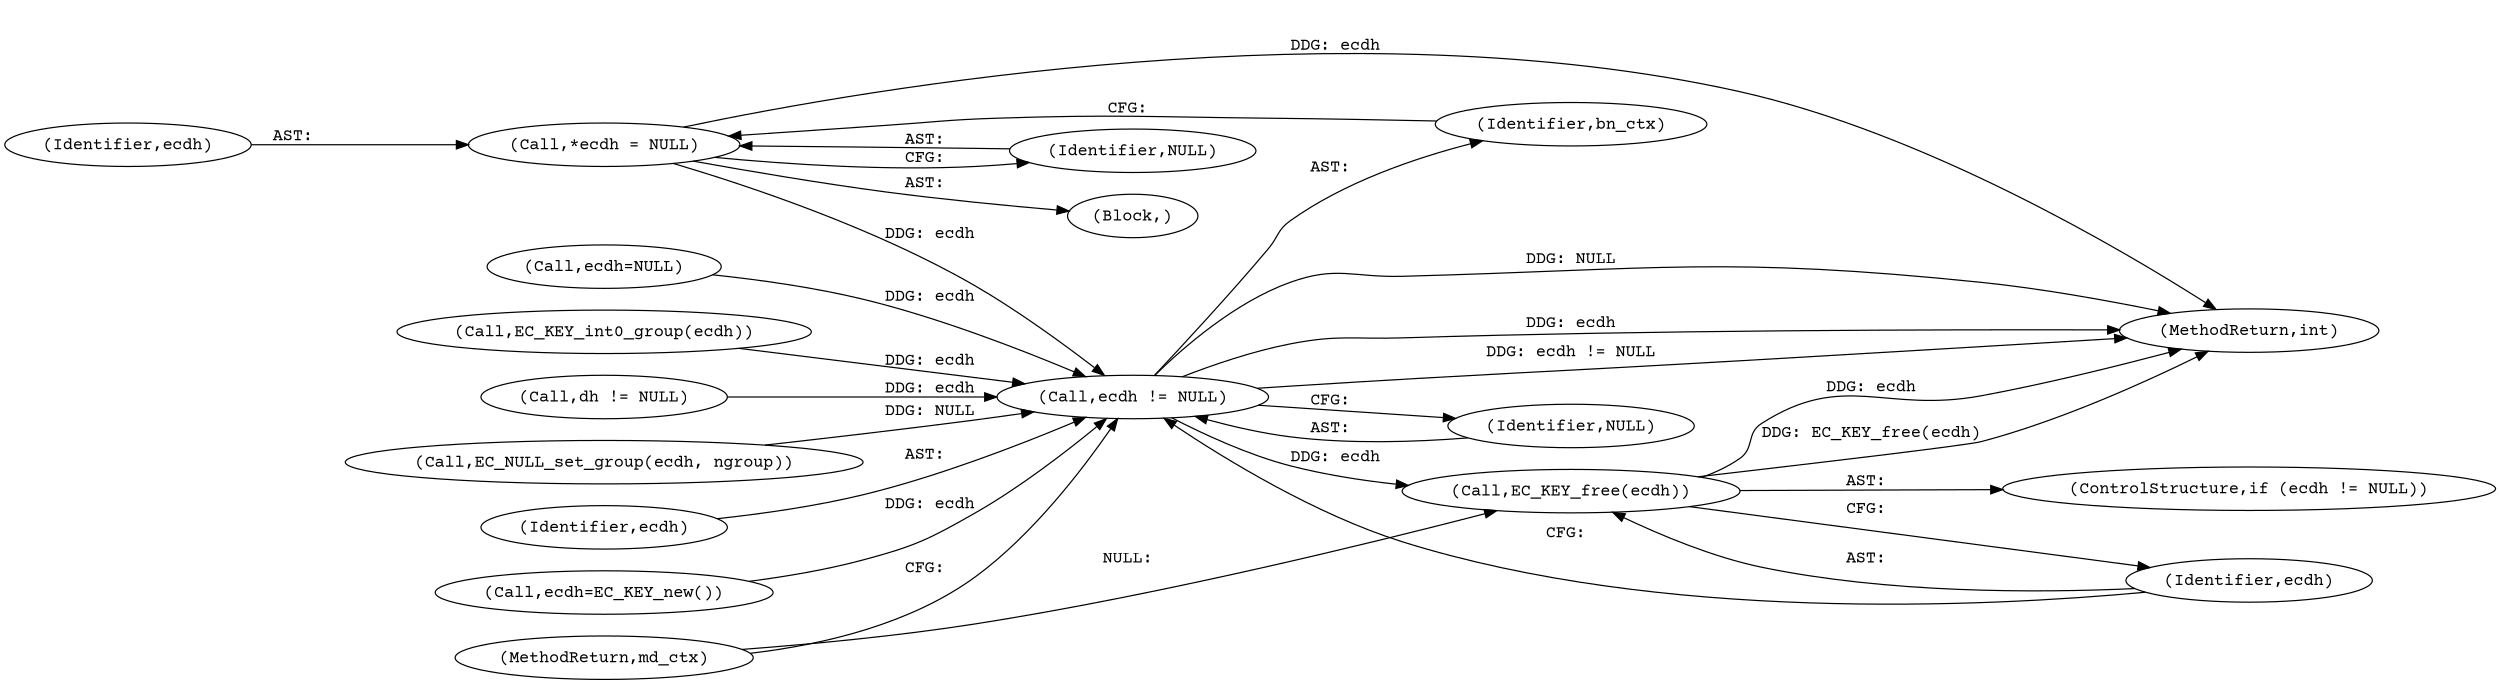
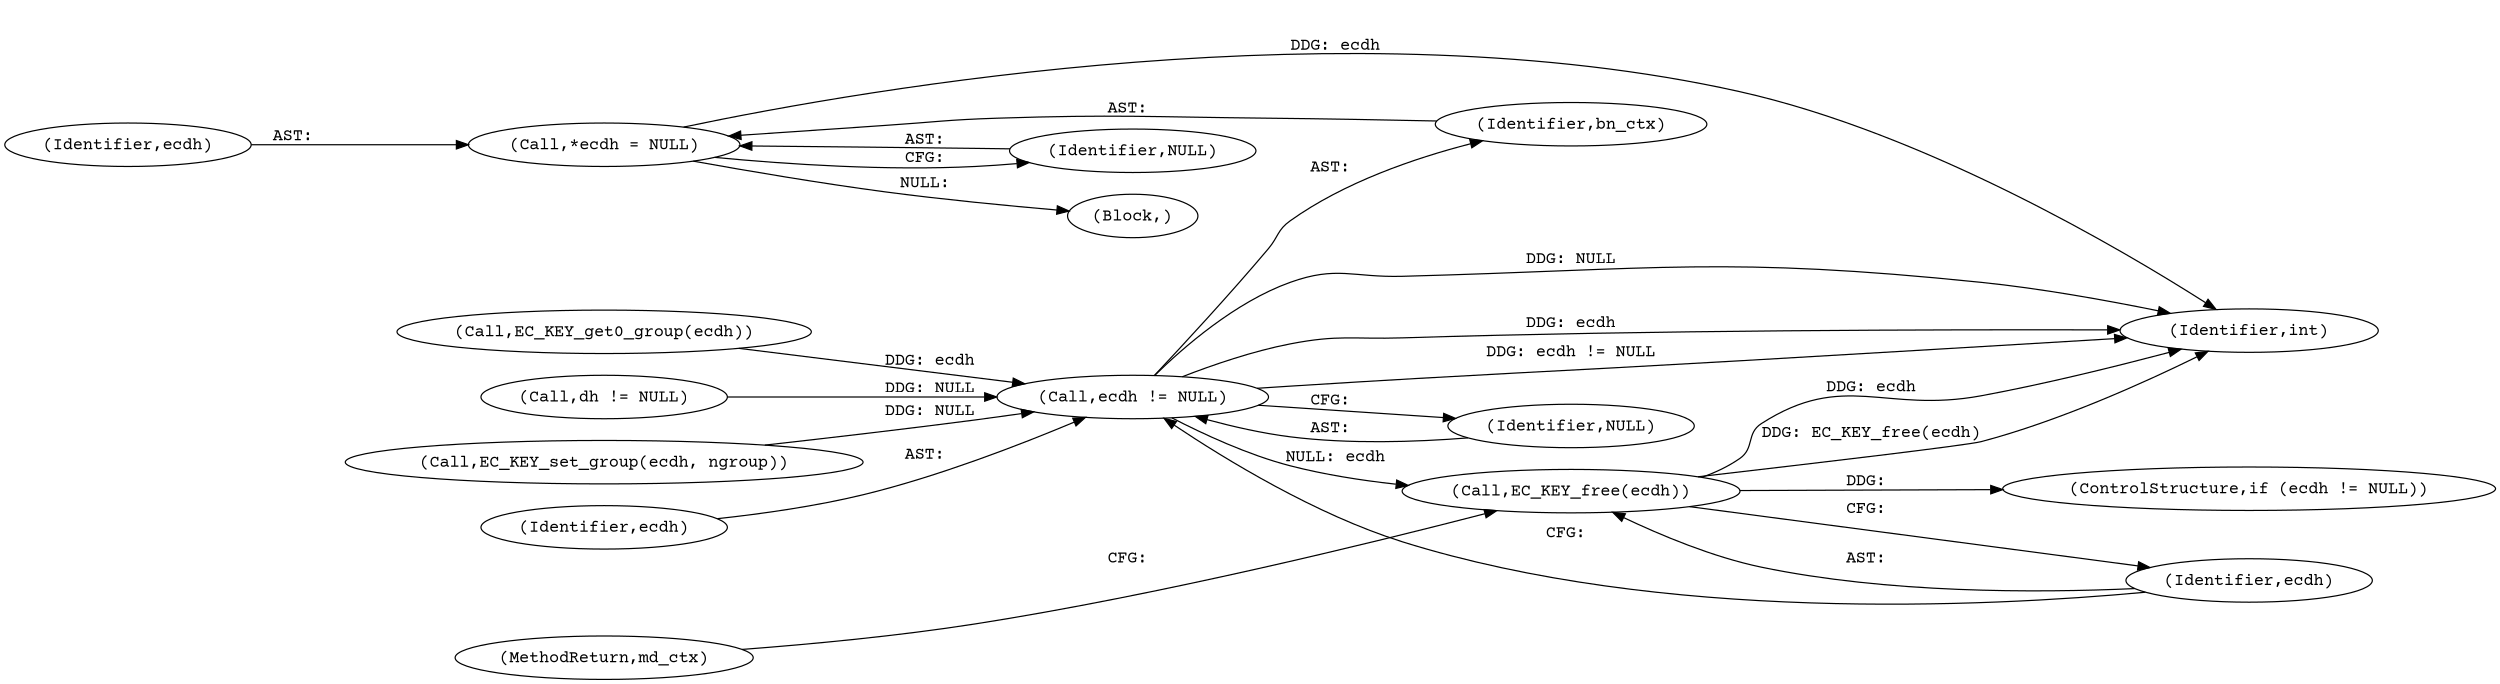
  digraph {
    fontname="Courier Prime"
    rankdir=LR
    node [fontname="Courier Prime"]
    edge [fontname="Courier Prime"]
    n1 [label="(Call,*ecdh = NULL)"]
    n2 [label="(Call,ecdh != NULL)"]
    n3 [label="(Block,)"]
-   n4 [label="(MethodReturn,int)"]
+   n4 [label="(Identifier,int)"]
    n5 [label="(Identifier,NULL)"]
    n6 [label="(Call,EC_KEY_free(ecdh))"]
    n7 [label="(Identifier,NULL)"]
    n8 [label="(Identifier,bn_ctx)"]
    n9 [label="(ControlStructure,if (ecdh != NULL))"]
    n10 [label="(Identifier,ecdh)"]
    n11 [label="(Identifier,ecdh)"]
-   n12 [label="(Call,ecdh=EC_KEY_new())"]
    n13 [label="(Identifier,ecdh)"]
-   n14 [label="(Call,ecdh=NULL)"]
-   n15 [label="(Call,EC_KEY_int0_group(ecdh))"]
+   n15 [label="(Call,EC_KEY_get0_group(ecdh))"]
    n16 [label="(Call,dh != NULL)"]
    n17 [label="(MethodReturn,md_ctx)"]
-   n18 [label="(Call,EC_NULL_set_group(ecdh, ngroup))"]
-   n1 -> n2 [label="DDG: ecdh"]
-   n1 -> n3 [label="AST: "]
+   n18 [label="(Call,EC_KEY_set_group(ecdh, ngroup))"]
+   n1 -> n3 [label="NULL: "]
    n1 -> n4 [label="DDG: ecdh"]
    n1 -> n5 [label="CFG: "]
    n2 -> n4 [label="DDG: NULL"]
    n2 -> n4 [label="DDG: ecdh"]
    n2 -> n4 [label="DDG: ecdh != NULL"]
-   n2 -> n6 [label="DDG: ecdh"]
+   n2 -> n6 [label="NULL: ecdh"]
    n2 -> n7 [label="CFG: "]
    n2 -> n8 [label="AST: "]
    n5 -> n1 [label="AST: "]
    n6 -> n4 [label="DDG: EC_KEY_free(ecdh)"]
    n6 -> n4 [label="DDG: ecdh"]
-   n6 -> n9 [label="AST: "]
+   n6 -> n9 [label="DDG: "]
    n6 -> n10 [label="CFG: "]
    n7 -> n2 [label="AST: "]
-   n8 -> n1 [label="CFG: "]
+   n8 -> n1 [label="AST: "]
    n10 -> n2 [label="CFG: "]
    n10 -> n6 [label="AST: "]
    n11 -> n2 [label="AST: "]
-   n12 -> n2 [label="DDG: ecdh"]
    n13 -> n1 [label="AST: "]
-   n14 -> n2 [label="DDG: ecdh"]
    n15 -> n2 [label="DDG: ecdh"]
-   n16 -> n2 [label="DDG: ecdh"]
-   n17 -> n2 [label="CFG: "]
-   n17 -> n6 [label="NULL: "]
+   n16 -> n2 [label="DDG: NULL"]
+   n17 -> n6 [label="CFG: "]
    n18 -> n2 [label="DDG: NULL"]
  }
